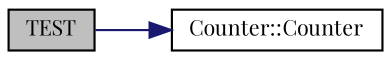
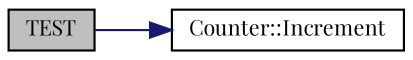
  digraph {
    rankdir=LR
    fontname="Playfair Display"
    node [color=black fontname="Playfair Display" fontsize=10 shape=record style=filled]
    n1 [fillcolor=grey75 fontcolor=black height=0.2 label=TEST width=0.4]
-   n2 [fillcolor=white height=0.2 label="Counter::Counter" width=0.4]
+   n2 [fillcolor=white height=0.2 label="Counter::Increment" width=0.4]
    n1 -> n2 [color=midnightblue fontname="Playfair Display" fontsize=10 labelfontname=Helvetica labelfontsize=10 style=solid]
  }
